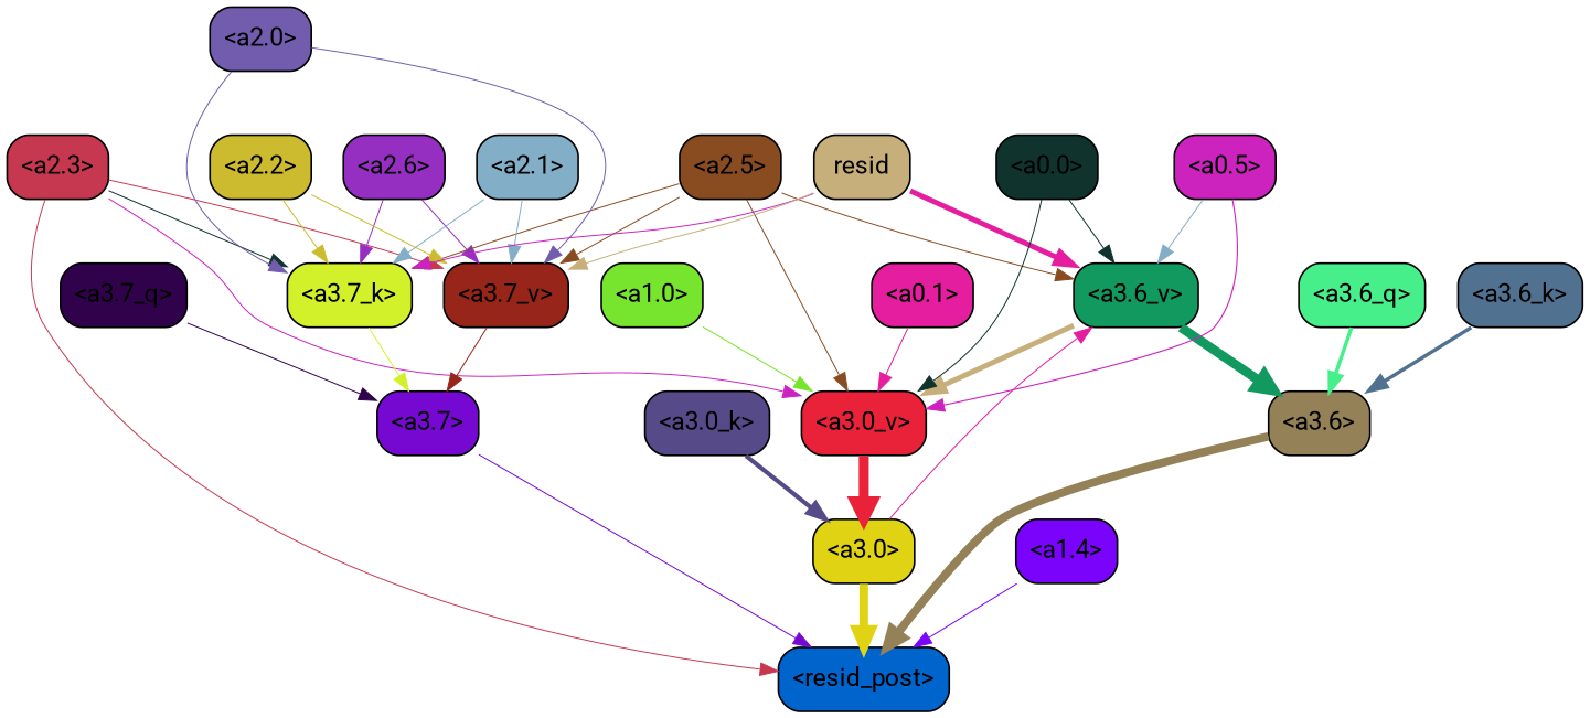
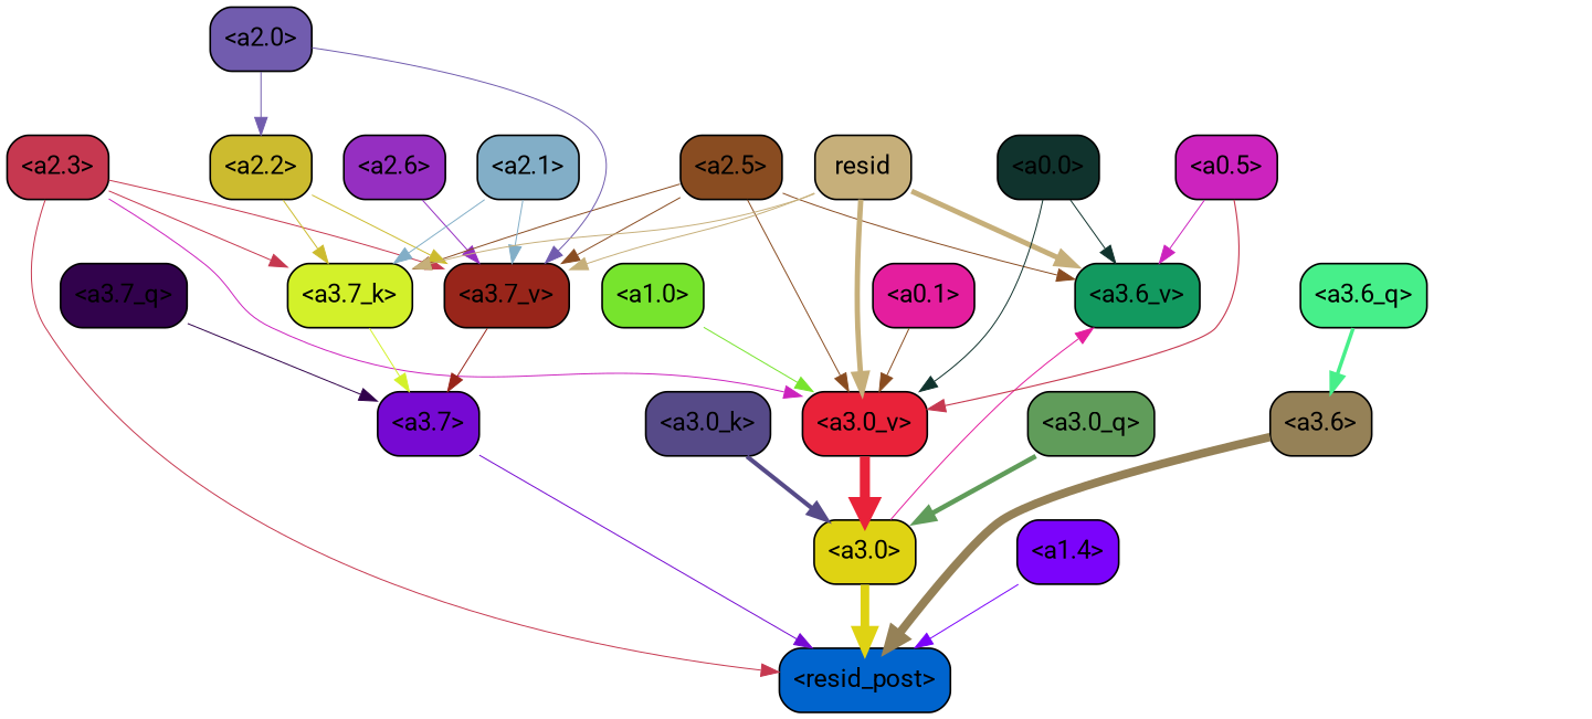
  strict digraph {
    fontname=Roboto
    splines=true
    node [color=black fontname=Roboto shape=box style="filled, rounded"]
    edge [color="#894c21" fontname=Roboto penwidth=0.6]
    "<a3.7>" [fillcolor="#7509d2"]
    "<resid_post>" [fillcolor="#0064cd"]
    "<a3.6>" [fillcolor="#958157"]
    "<a3.0>" [fillcolor="#dfd313"]
    "<a3.6_v>" [fillcolor="#12995f"]
    "<a2.3>" [fillcolor="#c63850"]
    "<a3.7_k>" [fillcolor="#d3f12a"]
    "<a3.7_v>" [fillcolor="#98251a"]
    "<a3.0_v>" [fillcolor="#e92239"]
    "<a1.4>" [fillcolor="#7a03fb"]
    "<a3.7_q>" [fillcolor="#31024c"]
    "<a3.6_q>" [fillcolor="#47ef8a"]
-   "<a3.6_k>" [fillcolor="#517191"]
+   "<a3.0_q>" [fillcolor="#609c5a"]
    "<a3.0_k>" [fillcolor="#564a88"]
    "<a2.6>" [fillcolor="#952fc1"]
    "<a2.5>" [fillcolor="#894c21"]
    "<a2.2>" [fillcolor="#ccbb2f"]
    "<a2.1>" [fillcolor="#82aec7"]
    "<a2.0>" [fillcolor="#715cae"]
    n21 [fillcolor="#c6af7a" label=resid]
    "<a0.5>" [fillcolor="#cc23be"]
    "<a0.1>" [fillcolor="#e41e9e"]
    "<a0.0>" [fillcolor="#10332d"]
    "<a1.0>" [fillcolor="#77e42d"]
    "<a3.7>" -> "<resid_post>" [color="#7509d2"]
    "<a3.6>" -> "<resid_post>" [color="#958157" penwidth=4.753257989883423]
    "<a3.0>" -> "<resid_post>" [color="#dfd313" penwidth=4.90053927898407]
    "<a3.0>" -> "<a3.6_v>" [color="#e41e9e"]
-   "<a3.6_v>" -> "<a3.6>" [color="#12995f" penwidth=5.2550448179244995]
    "<a2.3>" -> "<resid_post>" [color="#c63850"]
-   "<a2.3>" -> "<a3.7_k>" [color="#10332d"]
+   "<a2.3>" -> "<a3.7_k>" [color="#c63850"]
    "<a2.3>" -> "<a3.7_v>" [color="#c63850"]
    "<a2.3>" -> "<a3.0_v>" [color="#cc23be"]
    "<a3.7_k>" -> "<a3.7>" [color="#d3f12a"]
    "<a3.7_v>" -> "<a3.7>" [color="#98251a"]
    "<a3.0_v>" -> "<a3.0>" [color="#e92239" penwidth=5.652270674705505]
    "<a1.4>" -> "<resid_post>" [color="#7a03fb"]
    "<a3.7_q>" -> "<a3.7>" [color="#31024c"]
    "<a3.6_q>" -> "<a3.6>" [color="#47ef8a" penwidth=2.091020345687866]
-   "<a3.6_k>" -> "<a3.6>" [color="#517191" penwidth=2.048597991466522]
+   "<a3.0_q>" -> "<a3.0>" [color="#609c5a" penwidth=2.7421876192092896]
    "<a3.0_k>" -> "<a3.0>" [color="#564a88" penwidth=2.476402521133423]
-   "<a2.6>" -> "<a3.7_k>" [color="#952fc1"]
    "<a2.6>" -> "<a3.7_v>" [color="#952fc1"]
    "<a2.5>" -> "<a3.6_v>"
    "<a2.5>" -> "<a3.7_k>"
    "<a2.5>" -> "<a3.7_v>"
    "<a2.5>" -> "<a3.0_v>"
    "<a2.2>" -> "<a3.7_k>" [color="#ccbb2f"]
    "<a2.2>" -> "<a3.7_v>" [color="#ccbb2f"]
    "<a2.1>" -> "<a3.7_k>" [color="#82aec7"]
    "<a2.1>" -> "<a3.7_v>" [color="#82aec7"]
-   "<a2.0>" -> "<a3.7_k>" [color="#715cae"]
+   "<a2.0>" -> "<a2.2>" [color="#715cae"]
    "<a2.0>" -> "<a3.7_v>" [color="#715cae"]
-   n21 -> "<a3.6_v>" [color="#e41e9e" penwidth=2.9556376338005066]
-   n21 -> "<a3.7_k>" [color="#cc23be"]
+   n21 -> "<a3.6_v>" [color="#c6af7a" penwidth=2.9556376338005066]
+   n21 -> "<a3.7_k>" [color="#c6af7a"]
    n21 -> "<a3.7_v>" [color="#c6af7a"]
-   "<a3.6_v>" -> "<a3.0_v>" [color="#c6af7a" penwidth=2.972973108291626]
-   "<a0.5>" -> "<a3.6_v>" [color="#82aec7"]
-   "<a0.5>" -> "<a3.0_v>" [color="#cc23be" penwidth=0.6790935099124908]
-   "<a0.1>" -> "<a3.0_v>" [color="#e41e9e"]
+   n21 -> "<a3.0_v>" [color="#c6af7a" penwidth=2.972973108291626]
+   "<a0.5>" -> "<a3.6_v>" [color="#cc23be"]
+   "<a0.5>" -> "<a3.0_v>" [color="#c63850" penwidth=0.6790935099124908]
+   "<a0.1>" -> "<a3.0_v>"
    "<a0.0>" -> "<a3.6_v>" [color="#10332d"]
    "<a0.0>" -> "<a3.0_v>" [color="#10332d"]
    "<a1.0>" -> "<a3.0_v>" [color="#77e42d"]
  }
